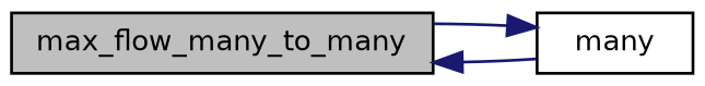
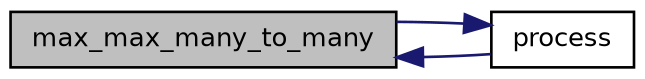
  digraph {
    rankdir=LR
    node [color=black fontname=Helvetica fontsize=10 shape=record style=filled]
    edge [color=midnightblue dir=back fontname=Helvetica fontsize=10 labelfontname=Helvetica labelfontsize=10 style=solid]
-   n1 [fillcolor=grey75 fontcolor=black height=0.2 label=max_flow_many_to_many width=0.4]
-   n2 [fillcolor=white height=0.2 label=many width=0.4]
+   n1 [fillcolor=grey75 fontcolor=black height=0.2 label=max_max_many_to_many width=0.4]
+   n2 [fillcolor=white height=0.2 label=process width=0.4]
    n1 -> n2
    n2 -> n1
  }
